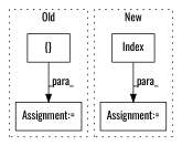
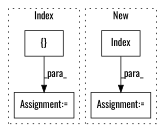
  digraph {
    fontname=Oswald
    node [a=7 l=1 shape=box fontname=Oswald]
    edge [fontname=Oswald]
    n1 [a=4 l=2 label="{}" s=25283]
    n2 [label="Assignment:=" s=25945]
    n3 [a=32 l="6,1" label=Index s="25253,25280"]
    n4 [label="Assignment:=" s=25935]
    subgraph cluster_1 {
-     label=Old
+     label=Index
      style=dotted
      n1
      n2
    }
    subgraph cluster_2 {
      label=New
      style=dotted
      n3
      n4
    }
    n1 -> n2 [label=_para_]
    n3 -> n4 [label=_para_]
  }
